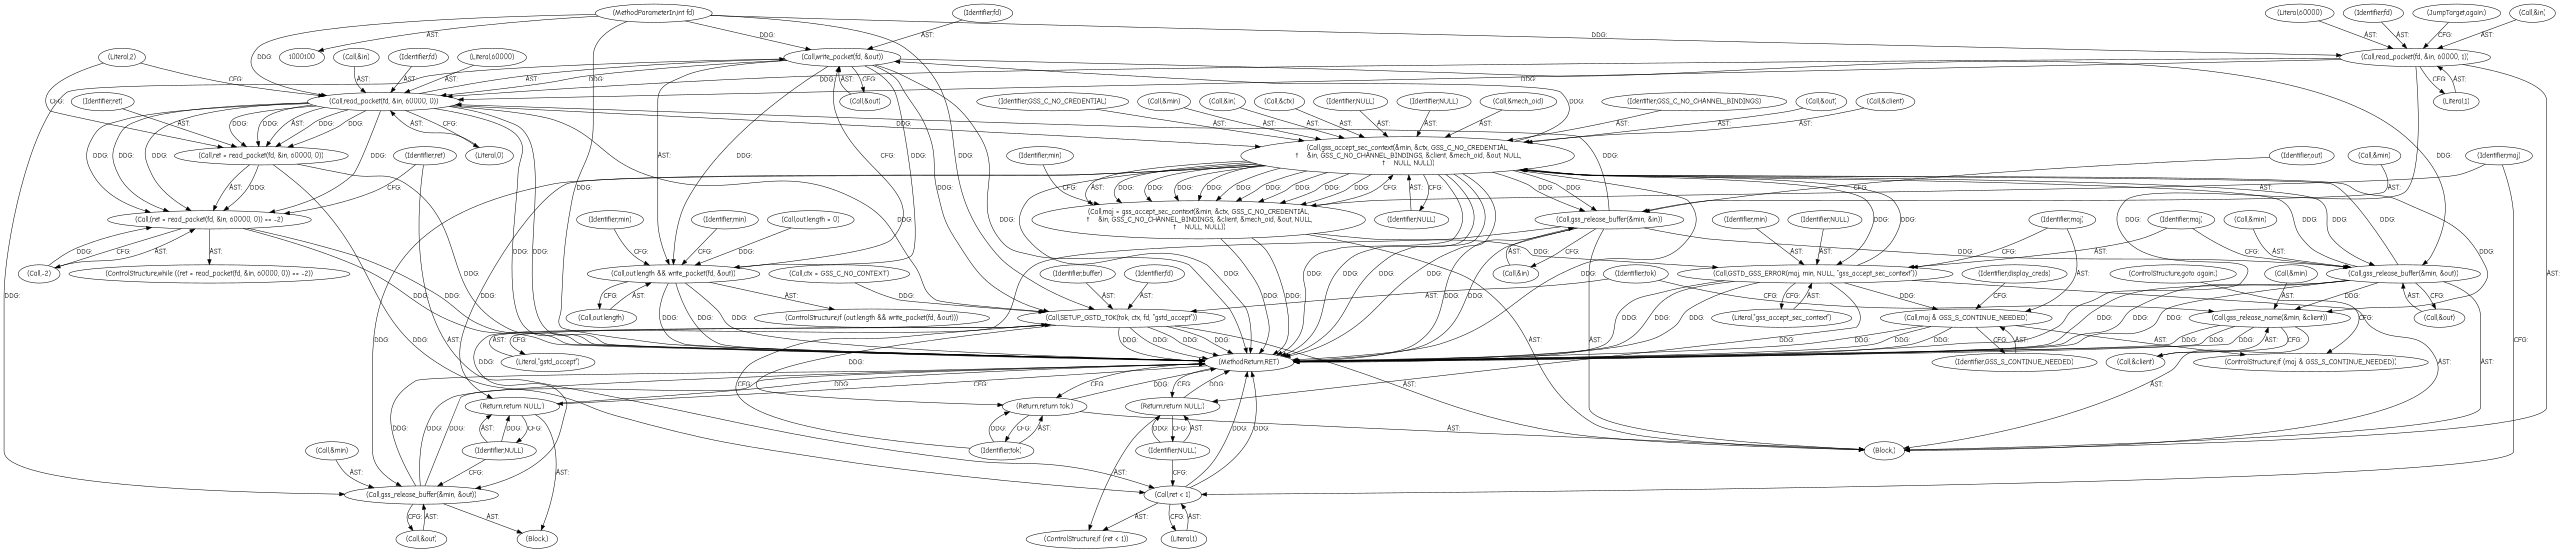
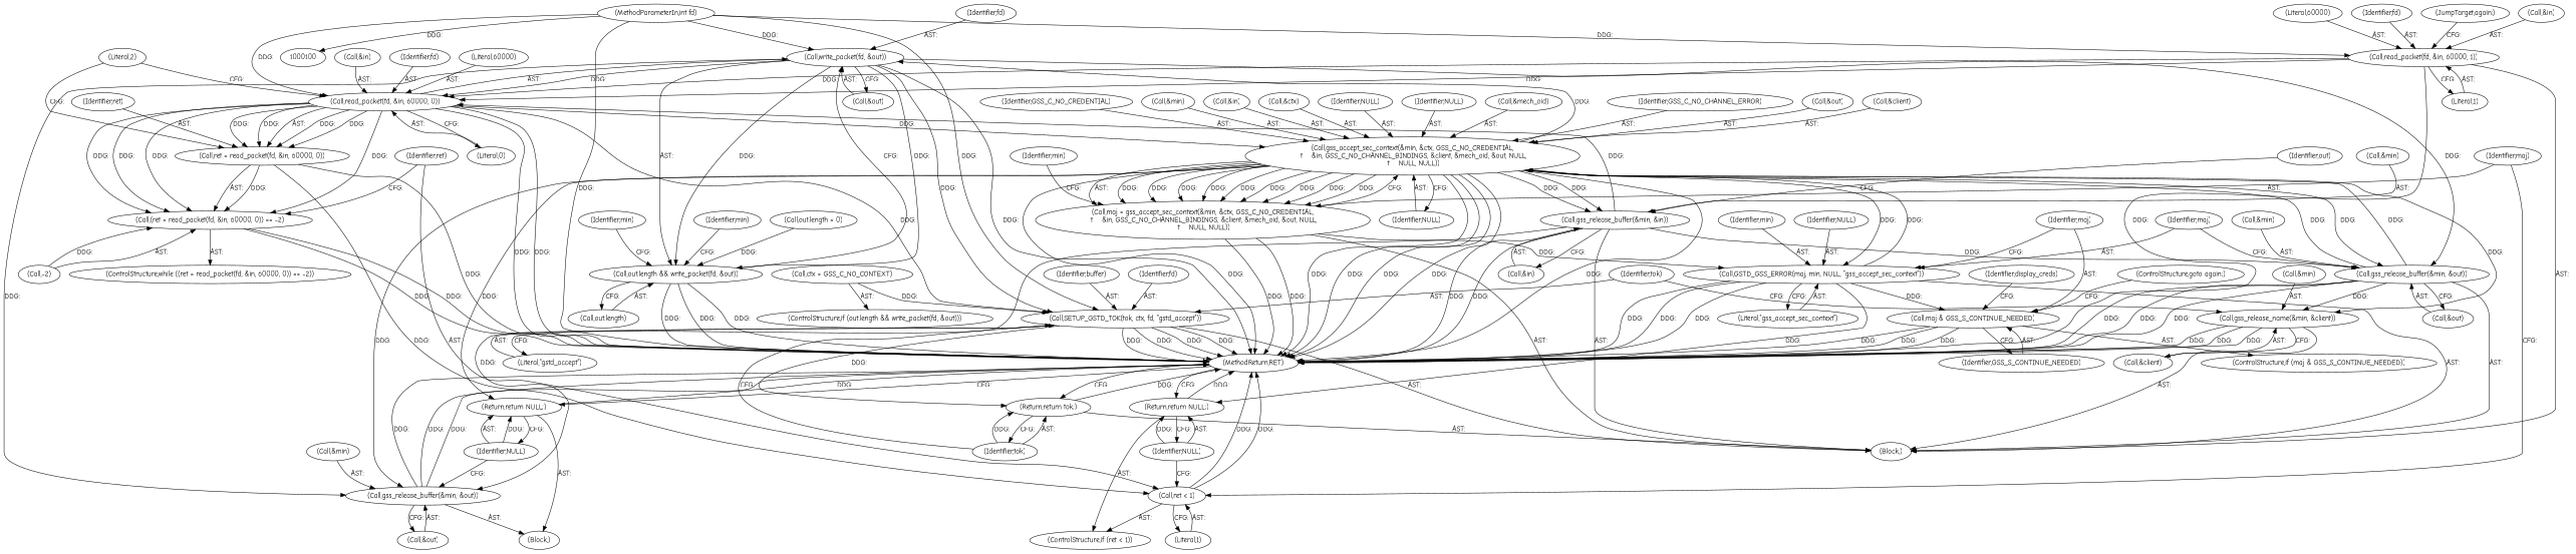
  digraph {
    fontname="Comic Neue"
    node [fontname="Comic Neue"]
    edge [fontname="Comic Neue"]
    n1 [label="(Call,write_packet(fd, &out))"]
    n2 [label="(Call,read_packet(fd, &in, 60000, 0))"]
    n3 [label="(Call,gss_release_buffer(&min, &out))"]
    n4 [label="(Call,gss_release_buffer(&min, &out))"]
    n5 [label="(Call,out.length && write_packet(fd, &out))"]
    n6 [label="(Call,SETUP_GSTD_TOK(tok, ctx, fd, \"gstd_accept\"))"]
    n7 [label="(Call,&out)"]
    n8 [label="(MethodReturn,RET)"]
    n9 [label="(Call,gss_accept_sec_context(&min, &ctx, GSS_C_NO_CREDENTIAL,\n \t    &in, GSS_C_NO_CHANNEL_BINDINGS, &client, &mech_oid, &out, NULL,\n \t    NULL, NULL))"]
    n10 [label="(Call,(ret = read_packet(fd, &in, 60000, 0)) == -2)"]
    n11 [label="(Call,ret = read_packet(fd, &in, 60000, 0))"]
    n12 [label="(Literal,0)"]
    n13 [label="(Call,gss_release_name(&min, &client))"]
    n14 [label="(Block,)"]
    n15 [label="(Call,&out)"]
    n16 [label="(Call,&out)"]
    n17 [label="(Block,)"]
    n18 [label="(ControlStructure,if (out.length && write_packet(fd, &out)))"]
    n19 [label="(Call,out.length)"]
    n20 [label="(Return,return tok;)"]
    n21 [label="(Literal,\"gstd_accept\")"]
    n22 [label="(Return,return NULL;)"]
    n23 [label="(Return,return NULL;)"]
    n24 [label="(Call,gss_release_buffer(&min, &in))"]
    n25 [label="(Call,GSTD_GSS_ERROR(maj, min, NULL, \"gss_accept_sec_context\"))"]
    n26 [label="(Call,maj = gss_accept_sec_context(&min, &ctx, GSS_C_NO_CREDENTIAL,\n \t    &in, GSS_C_NO_CHANNEL_BINDINGS, &client, &mech_oid, &out, NULL,\n \t    NULL, NULL))"]
    n27 [label="(Identifier,NULL)"]
    n28 [label="(ControlStructure,while ((ret = read_packet(fd, &in, 60000, 0)) == -2))"]
    n29 [label="(Call,-2)"]
    n30 [label="(Call,ret < 1)"]
    n31 [label="(MethodParameterIn,int fd)"]
    n32 [label="(Call,read_packet(fd, &in, 60000, 1))"]
    1000100
    n34 [label="(Literal,1)"]
    n35 [label="(Call,&in)"]
    n36 [label="(Call,maj & GSS_S_CONTINUE_NEEDED)"]
    n37 [label="(Literal,\"gss_accept_sec_context\")"]
    n38 [label="(Call,&client)"]
    n39 [label="(Identifier,NULL)"]
    n40 [label="(ControlStructure,if (ret < 1))"]
    n41 [label="(Identifier,NULL)"]
    n42 [label="(ControlStructure,if (maj & GSS_S_CONTINUE_NEEDED))"]
    n43 [label="(Identifier,GSS_S_CONTINUE_NEEDED)"]
    n44 [label="(Literal,1)"]
    n45 [label="(Identifier,tok)"]
-   n46 [label="(Identifier,GSS_C_NO_CHANNEL_BINDINGS)"]
+   n46 [label="(Identifier,GSS_C_NO_CHANNEL_ERROR)"]
    n47 [label="(Literal,60000)"]
    n48 [label="(Call,&out)"]
    n49 [label="(Call,&client)"]
    n50 [label="(Identifier,maj)"]
    n51 [label="(Identifier,fd)"]
    n52 [label="(Identifier,maj)"]
    n53 [label="(Identifier,fd)"]
    n54 [label="(Call,&min)"]
    n55 [label="(Identifier,GSS_C_NO_CREDENTIAL)"]
    n56 [label="(Identifier,fd)"]
    n57 [label="(Identifier,min)"]
    n58 [label="(Identifier,tok)"]
    n59 [label="(Call,&min)"]
    n60 [label="(Call,out.length = 0)"]
    n61 [label="(Call,&min)"]
    n62 [label="(Call,&min)"]
    n63 [label="(Identifier,maj)"]
    n64 [label="(Literal,2)"]
    n65 [label="(Identifier,buffer)"]
    n66 [label="(Identifier,ret)"]
    n67 [label="(Call,&in)"]
    n68 [label="(JumpTarget,again:)"]
    n69 [label="(Identifier,min)"]
    n70 [label="(Call,ctx = GSS_C_NO_CONTEXT)"]
    n71 [label="(Call,&in)"]
    n72 [label="(Call,&ctx)"]
    n73 [label="(Identifier,fd)"]
    n74 [label="(Identifier,display_creds)"]
    n75 [label="(Identifier,ret)"]
    n76 [label="(Identifier,min)"]
    n77 [label="(Identifier,NULL)"]
    n78 [label="(Identifier,NULL)"]
    n79 [label="(Call,&in)"]
    n80 [label="(Literal,60000)"]
    n81 [label="(Identifier,min)"]
    n82 [label="(Call,&mech_oid)"]
    n83 [label="(Identifier,NULL)"]
    n84 [label="(Identifier,out)"]
    n85 [label="(ControlStructure,goto again;)"]
    n86 [label="(Call,&min)"]
    n1 -> n2 [label="DDG: "]
    n1 -> n3 [label="DDG: "]
    n1 -> n4 [label="DDG: "]
    n1 -> n5 [label="AST: "]
    n1 -> n5 [label="DDG: "]
    n1 -> n5 [label="DDG: "]
    n1 -> n6 [label="DDG: "]
    n1 -> n7 [label="CFG: "]
    n1 -> n8 [label="DDG: "]
    n2 -> n1 [label="AST: "]
    n2 -> n6 [label="DDG: "]
    n2 -> n8 [label="DDG: "]
    n2 -> n8 [label="DDG: "]
    n2 -> n9 [label="DDG: "]
    n2 -> n10 [label="DDG: "]
    n2 -> n10 [label="DDG: "]
    n2 -> n10 [label="DDG: "]
    n2 -> n10 [label="DDG: "]
    n2 -> n11 [label="AST: "]
    n2 -> n11 [label="DDG: "]
    n2 -> n11 [label="DDG: "]
    n2 -> n11 [label="DDG: "]
    n2 -> n11 [label="DDG: "]
    n2 -> n12 [label="CFG: "]
    n3 -> n8 [label="DDG: "]
    n3 -> n8 [label="DDG: "]
    n3 -> n8 [label="DDG: "]
    n3 -> n9 [label="DDG: "]
    n3 -> n9 [label="DDG: "]
    n3 -> n13 [label="DDG: "]
    n3 -> n14 [label="AST: "]
    n3 -> n15 [label="CFG: "]
    n4 -> n8 [label="DDG: "]
    n4 -> n8 [label="DDG: "]
    n4 -> n8 [label="DDG: "]
    n4 -> n16 [label="CFG: "]
    n4 -> n17 [label="AST: "]
    n5 -> n1 [label="CFG: "]
    n5 -> n8 [label="DDG: "]
    n5 -> n8 [label="DDG: "]
    n5 -> n8 [label="DDG: "]
-   n5 -> n18 [label="AST: "]
+   n70 -> n18 [label="AST: "]
    n5 -> n19 [label="CFG: "]
    n6 -> n8 [label="DDG: "]
    n6 -> n8 [label="DDG: "]
    n6 -> n8 [label="DDG: "]
    n6 -> n8 [label="DDG: "]
    n6 -> n14 [label="AST: "]
    n6 -> n20 [label="DDG: "]
    n6 -> n21 [label="CFG: "]
    n7 -> n1 [label="AST: "]
    n8 -> n20 [label="CFG: "]
    n8 -> n22 [label="CFG: "]
    n8 -> n23 [label="CFG: "]
    n9 -> n1 [label="DDG: "]
    n9 -> n3 [label="DDG: "]
    n9 -> n4 [label="DDG: "]
    n9 -> n8 [label="DDG: "]
    n9 -> n8 [label="DDG: "]
    n9 -> n8 [label="DDG: "]
    n9 -> n8 [label="DDG: "]
    n9 -> n8 [label="DDG: "]
    n9 -> n8 [label="DDG: "]
    n9 -> n13 [label="DDG: "]
    n9 -> n22 [label="DDG: "]
    n9 -> n24 [label="DDG: "]
    n9 -> n24 [label="DDG: "]
    n9 -> n25 [label="DDG: "]
    n9 -> n26 [label="AST: "]
    n9 -> n26 [label="DDG: "]
    n9 -> n26 [label="DDG: "]
    n9 -> n26 [label="DDG: "]
    n9 -> n26 [label="DDG: "]
    n9 -> n26 [label="DDG: "]
    n9 -> n26 [label="DDG: "]
    n9 -> n26 [label="DDG: "]
    n9 -> n26 [label="DDG: "]
    n9 -> n26 [label="DDG: "]
    n9 -> n27 [label="CFG: "]
    n10 -> n8 [label="DDG: "]
    n10 -> n8 [label="DDG: "]
    n10 -> n28 [label="AST: "]
-   n10 -> n29 [label="CFG: "]
    n11 -> n8 [label="DDG: "]
    n11 -> n10 [label="AST: "]
    n11 -> n10 [label="DDG: "]
    n11 -> n30 [label="DDG: "]
    n12 -> n2 [label="AST: "]
    n13 -> n8 [label="DDG: "]
    n13 -> n8 [label="DDG: "]
    n13 -> n8 [label="DDG: "]
    n13 -> n14 [label="AST: "]
    n13 -> n38 [label="CFG: "]
    n15 -> n3 [label="AST: "]
    n16 -> n4 [label="AST: "]
    n19 -> n5 [label="AST: "]
    n20 -> n8 [label="DDG: "]
    n20 -> n14 [label="AST: "]
    n20 -> n45 [label="CFG: "]
    n21 -> n6 [label="AST: "]
    n22 -> n8 [label="DDG: "]
    n22 -> n17 [label="AST: "]
    n22 -> n39 [label="CFG: "]
    n23 -> n8 [label="DDG: "]
    n23 -> n40 [label="AST: "]
    n23 -> n41 [label="CFG: "]
    n24 -> n2 [label="DDG: "]
    n24 -> n3 [label="DDG: "]
    n24 -> n4 [label="DDG: "]
    n24 -> n8 [label="DDG: "]
    n24 -> n8 [label="DDG: "]
    n24 -> n14 [label="AST: "]
    n24 -> n35 [label="CFG: "]
    n25 -> n8 [label="DDG: "]
    n25 -> n8 [label="DDG: "]
    n25 -> n8 [label="DDG: "]
    n25 -> n9 [label="DDG: "]
    n25 -> n14 [label="AST: "]
    n25 -> n23 [label="DDG: "]
    n25 -> n36 [label="DDG: "]
    n25 -> n37 [label="CFG: "]
    n26 -> n8 [label="DDG: "]
    n26 -> n8 [label="DDG: "]
    n26 -> n9 [label="CFG: "]
    n26 -> n14 [label="AST: "]
    n26 -> n25 [label="DDG: "]
    n27 -> n9 [label="AST: "]
    n29 -> n10 [label="AST: "]
    n29 -> n10 [label="DDG: "]
    n30 -> n8 [label="DDG: "]
    n30 -> n8 [label="DDG: "]
    n30 -> n40 [label="AST: "]
    n30 -> n44 [label="CFG: "]
    n31 -> n1 [label="DDG: "]
    n31 -> n2 [label="DDG: "]
    n31 -> n6 [label="DDG: "]
    n31 -> n8 [label="DDG: "]
    n31 -> n32 [label="DDG: "]
-   n31 -> 1000100 [label="AST: "]
+   n31 -> 1000100 [label="DDG: "]
    n32 -> n2 [label="DDG: "]
    n32 -> n2 [label="DDG: "]
    n32 -> n8 [label="DDG: "]
    n32 -> n14 [label="AST: "]
    n32 -> n34 [label="CFG: "]
    n34 -> n32 [label="AST: "]
    n35 -> n24 [label="AST: "]
    n36 -> n8 [label="DDG: "]
    n36 -> n8 [label="DDG: "]
    n36 -> n8 [label="DDG: "]
    n36 -> n42 [label="AST: "]
    n36 -> n43 [label="CFG: "]
    n37 -> n25 [label="AST: "]
    n38 -> n13 [label="AST: "]
    n39 -> n4 [label="CFG: "]
    n39 -> n22 [label="AST: "]
    n39 -> n22 [label="DDG: "]
    n41 -> n23 [label="AST: "]
    n41 -> n23 [label="DDG: "]
    n41 -> n30 [label="CFG: "]
    n43 -> n36 [label="AST: "]
    n44 -> n30 [label="AST: "]
    n45 -> n6 [label="CFG: "]
    n45 -> n20 [label="AST: "]
    n45 -> n20 [label="DDG: "]
    n46 -> n9 [label="AST: "]
    n47 -> n2 [label="AST: "]
    n48 -> n9 [label="AST: "]
    n49 -> n9 [label="AST: "]
    n50 -> n3 [label="CFG: "]
    n50 -> n25 [label="AST: "]
    n51 -> n6 [label="AST: "]
    n52 -> n25 [label="CFG: "]
    n52 -> n36 [label="AST: "]
    n53 -> n1 [label="AST: "]
    n54 -> n13 [label="AST: "]
    n55 -> n9 [label="AST: "]
    n56 -> n32 [label="AST: "]
    n57 -> n5 [label="CFG: "]
    n58 -> n6 [label="AST: "]
    n58 -> n13 [label="CFG: "]
    n59 -> n9 [label="AST: "]
    n60 -> n5 [label="DDG: "]
    n61 -> n4 [label="AST: "]
    n62 -> n3 [label="AST: "]
    n63 -> n26 [label="AST: "]
    n63 -> n30 [label="CFG: "]
    n64 -> n2 [label="CFG: "]
    n64 -> n11 [label="CFG: "]
    n65 -> n6 [label="AST: "]
    n66 -> n11 [label="AST: "]
    n67 -> n2 [label="AST: "]
    n68 -> n32 [label="CFG: "]
    n69 -> n26 [label="CFG: "]
    n70 -> n6 [label="DDG: "]
    n71 -> n9 [label="AST: "]
    n72 -> n9 [label="AST: "]
    n73 -> n2 [label="AST: "]
    n74 -> n36 [label="CFG: "]
    n75 -> n10 [label="CFG: "]
    n75 -> n30 [label="AST: "]
    n76 -> n25 [label="AST: "]
    n77 -> n9 [label="AST: "]
    n78 -> n9 [label="AST: "]
    n79 -> n32 [label="AST: "]
    n80 -> n32 [label="AST: "]
    n81 -> n5 [label="CFG: "]
    n82 -> n9 [label="AST: "]
    n83 -> n25 [label="AST: "]
    n84 -> n24 [label="CFG: "]
-   n85 -> n42 [label="CFG: "]
+   n85 -> n36 [label="CFG: "]
    n86 -> n24 [label="AST: "]
  }
